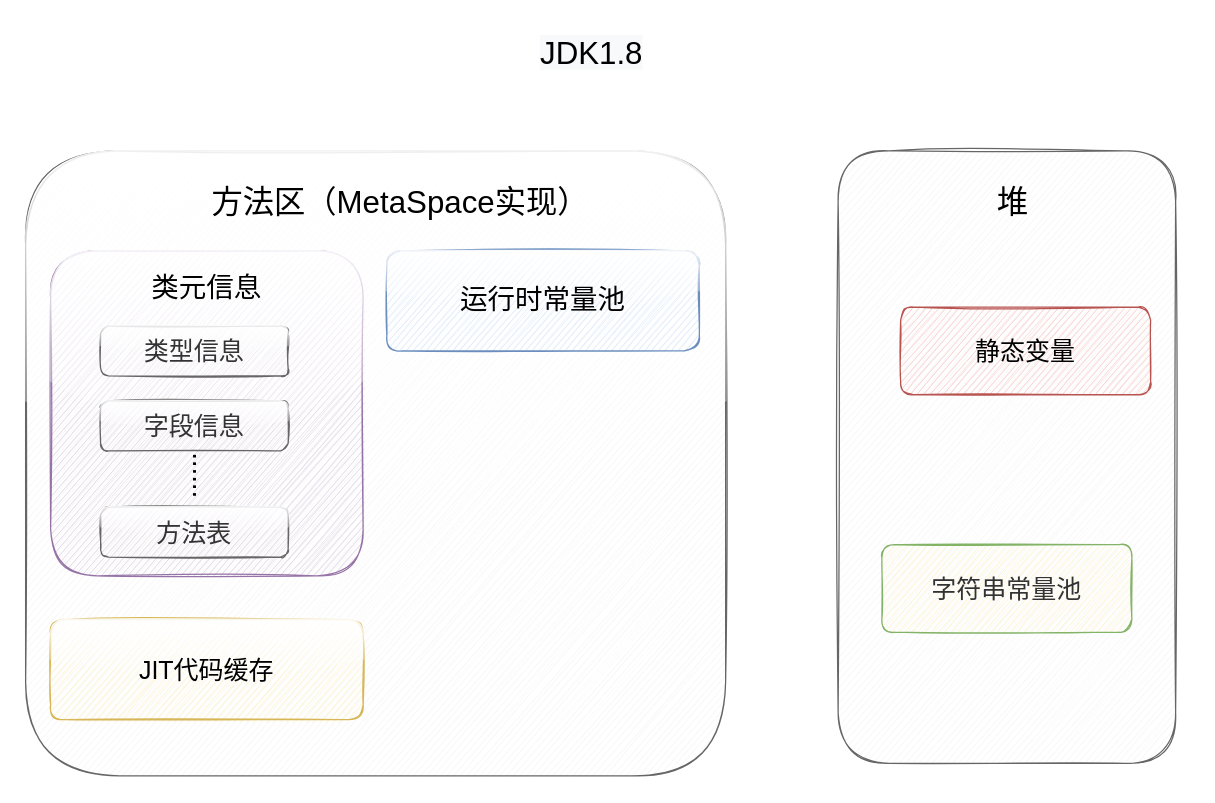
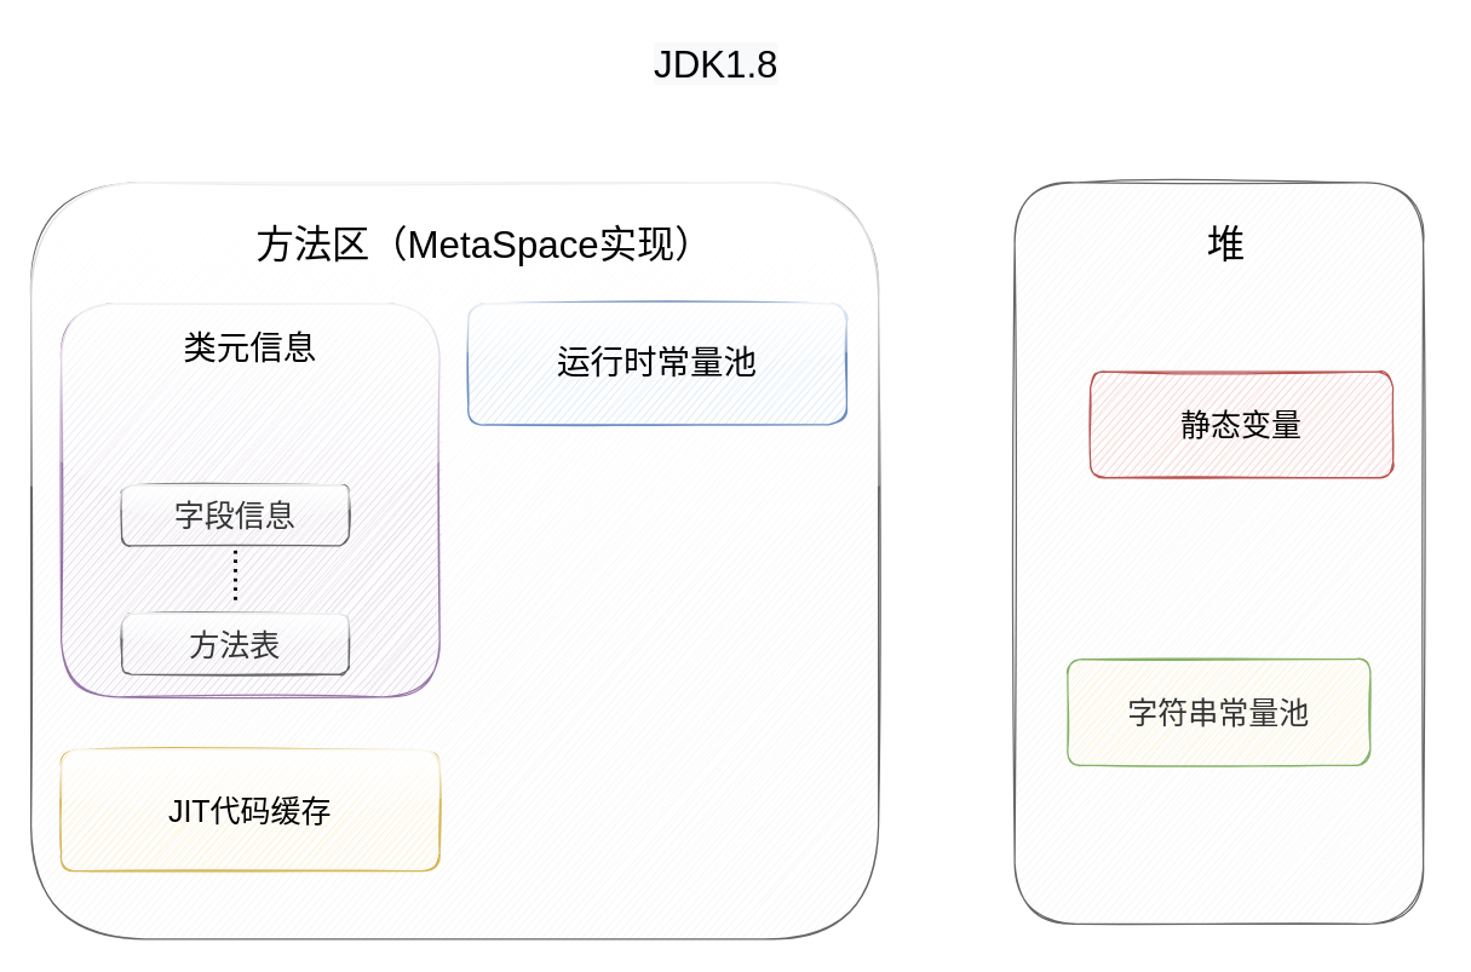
  <mxCell id="0" />
  <mxCell id="1" parent="0" />
  <mxCell id="2" value="" style="rounded=1;whiteSpace=wrap;html=1;fillColor=#f5f5f5;strokeColor=#666666;sketch=1;fontSize=20;fontColor=#333333;" parent="1" vertex="1"><mxGeometry x="670" y="120" width="270" height="490" as="geometry" /></mxCell>
  <mxCell id="3" value="静态变量" style="rounded=1;whiteSpace=wrap;html=1;fillColor=#f8cecc;strokeColor=#b85450;sketch=1;fontSize=20;" parent="1" vertex="1"><mxGeometry x="720" y="245" width="200" height="70" as="geometry" /></mxCell>
  <mxCell id="4" value="堆" style="text;html=1;strokeColor=none;fillColor=none;align=center;verticalAlign=middle;whiteSpace=wrap;rounded=0;fontSize=25;" parent="1" vertex="1"><mxGeometry x="670" y="150" width="280" height="20" as="geometry" /></mxCell>
  <mxCell id="5" value="&lt;span style=&quot;color: rgb(51 , 51 , 51)&quot;&gt;字符串常量池&lt;/span&gt;" style="rounded=1;whiteSpace=wrap;html=1;fillColor=#fff2cc;strokeColor=#82b366;sketch=1;fontSize=20;" parent="1" vertex="1"><mxGeometry x="705" y="435" width="200" height="70" as="geometry" /></mxCell>
  <mxCell id="6" value="" style="rounded=1;whiteSpace=wrap;html=1;fillColor=#f5f5f5;strokeColor=#666666;sketch=1;fontSize=20;fontColor=#333333;glass=1;shadow=0;" parent="1" vertex="1"><mxGeometry x="20" y="120" width="560" height="500" as="geometry" /></mxCell>
  <mxCell id="7" value="" style="rounded=1;whiteSpace=wrap;html=1;fillColor=#dae8fc;strokeColor=#6c8ebf;sketch=1;fontSize=20;glass=1;shadow=0;" parent="1" vertex="1"><mxGeometry x="309" y="200" width="250" height="80" as="geometry" /></mxCell>
  <mxCell id="8" value="运行时常量池" style="text;html=1;strokeColor=none;fillColor=none;align=center;verticalAlign=middle;whiteSpace=wrap;rounded=1;fontSize=22;sketch=1;glass=1;shadow=0;" parent="1" vertex="1"><mxGeometry x="294" y="230" width="280" height="20" as="geometry" /></mxCell>
  <mxCell id="9" value="JIT代码缓存" style="rounded=1;whiteSpace=wrap;html=1;fillColor=#fff2cc;strokeColor=#d6b656;sketch=1;fontSize=20;glass=1;shadow=0;" parent="1" vertex="1"><mxGeometry x="40" y="495" width="250" height="80" as="geometry" /></mxCell>
  <mxCell id="10" value="" style="rounded=1;whiteSpace=wrap;html=1;fillColor=#e1d5e7;strokeColor=#9673a6;sketch=1;fontSize=20;glass=1;shadow=0;" parent="1" vertex="1"><mxGeometry x="40" y="200" width="250" height="260" as="geometry" /></mxCell>
  <mxCell id="11" value="类元信息" style="text;html=1;strokeColor=none;fillColor=none;align=center;verticalAlign=middle;whiteSpace=wrap;rounded=1;fontSize=22;sketch=1;glass=1;shadow=0;" parent="1" vertex="1"><mxGeometry x="25" y="220" width="280" height="20" as="geometry" /></mxCell>
- <mxCell id="12" value="类型信息" style="rounded=1;whiteSpace=wrap;html=1;fillColor=#f5f5f5;strokeColor=#666666;sketch=1;fontSize=20;fontColor=#333333;glass=1;shadow=0;" parent="1" vertex="1"><mxGeometry x="80" y="260" width="150" height="40" as="geometry" /></mxCell>
  <mxCell id="13" value="字段信息" style="rounded=1;whiteSpace=wrap;html=1;fillColor=#f5f5f5;strokeColor=#666666;sketch=1;fontSize=20;fontColor=#333333;glass=1;shadow=0;" parent="1" vertex="1"><mxGeometry x="80" y="320" width="150" height="40" as="geometry" /></mxCell>
  <mxCell id="14" value="方法表" style="rounded=1;whiteSpace=wrap;html=1;fillColor=#f5f5f5;strokeColor=#666666;sketch=1;fontSize=20;fontColor=#333333;glass=1;shadow=0;" parent="1" vertex="1"><mxGeometry x="80" y="405" width="150" height="40" as="geometry" /></mxCell>
  <mxCell id="15" value="......" style="text;html=1;strokeColor=none;fillColor=none;align=center;verticalAlign=middle;whiteSpace=wrap;rounded=1;fontSize=22;horizontal=0;sketch=1;glass=1;shadow=0;" parent="1" vertex="1"><mxGeometry x="130" y="370" width="40" height="20" as="geometry" /></mxCell>
  <mxCell id="16" value="方法区（MetaSpace实现）" style="text;html=1;strokeColor=none;fillColor=none;align=center;verticalAlign=middle;whiteSpace=wrap;rounded=1;fontSize=25;sketch=1;glass=1;shadow=0;" parent="1" vertex="1"><mxGeometry x="150" y="150" width="340" height="20" as="geometry" /></mxCell>
  <mxCell id="17" value="&lt;span style=&quot;color: rgb(0 , 0 , 0) ; font-family: &amp;#34;helvetica&amp;#34; ; font-size: 25px ; font-style: normal ; font-weight: 400 ; letter-spacing: normal ; text-align: center ; text-indent: 0px ; text-transform: none ; word-spacing: 0px ; background-color: rgb(248 , 249 , 250) ; display: inline ; float: none&quot;&gt;JDK1.8&lt;/span&gt;" style="text;whiteSpace=wrap;html=1;" parent="1" vertex="1"><mxGeometry x="430" y="20" width="110" height="30" as="geometry" /></mxCell>
